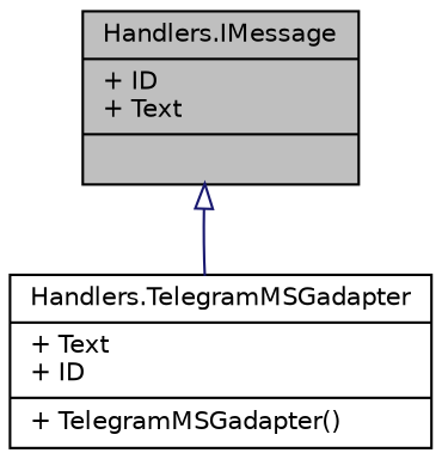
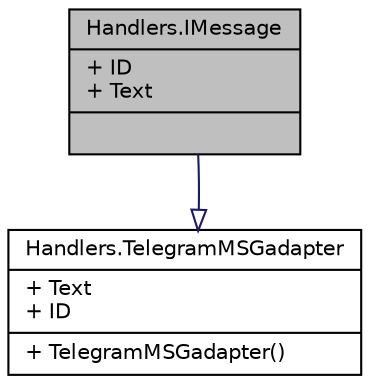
  digraph {
    node [color=black fontname=Helvetica fontsize=10 shape=record style=filled]
    n1 [fillcolor=grey75 fontcolor=black height=0.2 label="{Handlers.IMessage\n|+ ID\l+ Text\l|}" width=0.4]
    n2 [fillcolor=white height=0.2 label="{Handlers.TelegramMSGadapter\n|+ Text\l+ ID\l|+ TelegramMSGadapter()\l}" width=0.4]
-   n1 -> n2 [arrowtail=onormal color=midnightblue dir=back fontname=Helvetica fontsize=10 labelfontname=Helvetica labelfontsize=10 style=solid]
+   n2 -> n1 [arrowtail=onormal color=midnightblue dir=back fontname=Helvetica fontsize=10 labelfontname=Helvetica labelfontsize=10 style=solid]
  }
